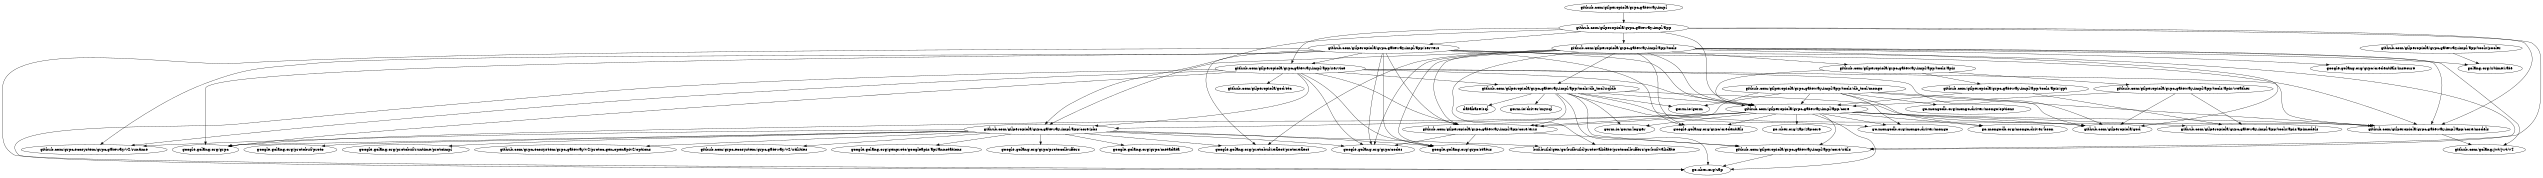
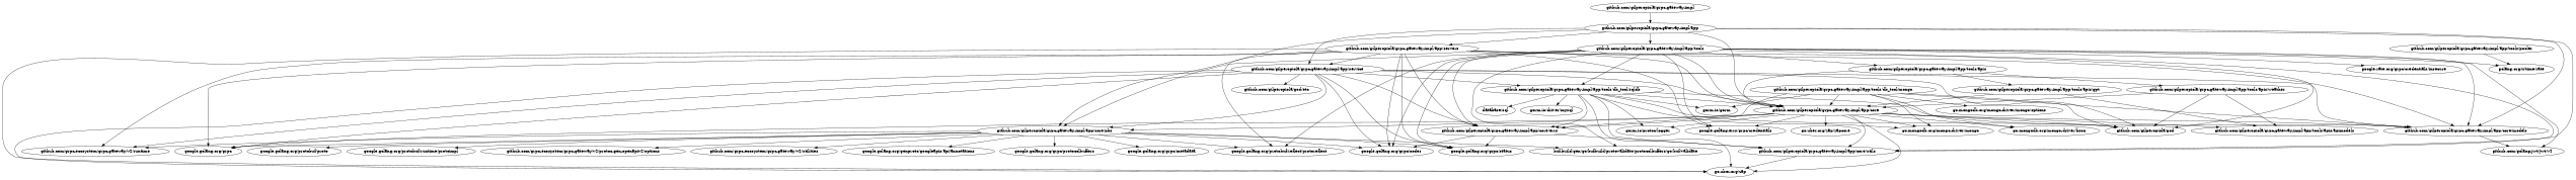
  digraph {
    "github.com/gilperopiola/grpc-gateway-impl"
    "github.com/gilperopiola/grpc-gateway-impl/app"
    "github.com/gilperopiola/grpc-gateway-impl/app/core"
    "github.com/gilperopiola/grpc-gateway-impl/app/core/models"
    "github.com/gilperopiola/grpc-gateway-impl/app/core/pbs"
    "github.com/gilperopiola/grpc-gateway-impl/app/core/utils"
    "github.com/gilperopiola/grpc-gateway-impl/app/servers"
    "github.com/gilperopiola/grpc-gateway-impl/app/service"
    "github.com/gilperopiola/grpc-gateway-impl/app/tools"
    "github.com/gilperopiola/god"
    "github.com/gilperopiola/grpc-gateway-impl/app/core/errs"
    "github.com/gilperopiola/grpc-gateway-impl/app/tools/apis/apimodels"
    "go.mongodb.org/mongo-driver/bson"
    "go.mongodb.org/mongo-driver/mongo"
    "go.uber.org/zap"
    "go.uber.org/zap/zapcore"
    "google.golang.org/grpc"
-   "google.golang.org/grpc/credentials"
-   "gorm.io/gorm/logger"
+   "google.golang.org/grpc/credentials" [label="google.golang.errs/grpc/credentials"]
+   "gorm.io/gorm/logger" [label="gorm.io/protoc/logger"]
    "github.com/golang-jwt/jwt/v4"
    "google.golang.org/grpc/codes"
    "google.golang.org/grpc/status"
    "buf.build/gen/go/bufbuild/protovalidate/protocolbuffers/go/buf/validate"
    "github.com/grpc-ecosystem/grpc-gateway/v2/protoc-gen-openapiv2/options"
    "github.com/grpc-ecosystem/grpc-gateway/v2/runtime"
    "github.com/grpc-ecosystem/grpc-gateway/v2/utilities"
    "google.golang.org/genproto/googleapis/api/annotations"
    n28 [label="google.golang.org/grpc/protocolbuffers"]
    "google.golang.org/grpc/metadata"
    "google.golang.org/protobuf/proto"
    "google.golang.org/protobuf/reflect/protoreflect"
    "google.golang.org/protobuf/runtime/protoimpl"
    "github.com/gilperopiola/god/etc"
    "github.com/gilperopiola/grpc-gateway-impl/app/tools/db_tool/sqldb"
    "github.com/gilperopiola/grpc-gateway-impl/app/tools/apis"
    "golang.org/x/time/rate"
-   "google.golang.org/grpc/credentials/insecure"
+   "google.golang.org/grpc/credentials/insecure" [label="google.rate.org/grpc/credentials/insecure"]
    "gorm.io/gorm"
    "database/sql"
    "gorm.io/driver/mysql"
    "github.com/gilperopiola/grpc-gateway-impl/app/tools/apis/gpt"
    "github.com/gilperopiola/grpc-gateway-impl/app/tools/apis/weather"
    "github.com/gilperopiola/grpc-gateway-impl/app/tools/db_tool/mongo"
    "go.mongodb.org/mongo-driver/mongo/options"
    "github.com/gilperopiola/grpc-gateway-impl/app/tools/pooler"
    "github.com/gilperopiola/grpc-gateway-impl" -> "github.com/gilperopiola/grpc-gateway-impl/app"
    "github.com/gilperopiola/grpc-gateway-impl/app" -> "github.com/gilperopiola/grpc-gateway-impl/app/core"
    "github.com/gilperopiola/grpc-gateway-impl/app" -> "github.com/gilperopiola/grpc-gateway-impl/app/core/models"
    "github.com/gilperopiola/grpc-gateway-impl/app" -> "github.com/gilperopiola/grpc-gateway-impl/app/core/pbs"
    "github.com/gilperopiola/grpc-gateway-impl/app" -> "github.com/gilperopiola/grpc-gateway-impl/app/core/utils"
    "github.com/gilperopiola/grpc-gateway-impl/app" -> "github.com/gilperopiola/grpc-gateway-impl/app/servers"
    "github.com/gilperopiola/grpc-gateway-impl/app" -> "github.com/gilperopiola/grpc-gateway-impl/app/service"
    "github.com/gilperopiola/grpc-gateway-impl/app" -> "github.com/gilperopiola/grpc-gateway-impl/app/tools"
    "github.com/gilperopiola/grpc-gateway-impl/app/core" -> "github.com/gilperopiola/grpc-gateway-impl/app/core/models"
    "github.com/gilperopiola/grpc-gateway-impl/app/core" -> "github.com/gilperopiola/grpc-gateway-impl/app/core/pbs"
    "github.com/gilperopiola/grpc-gateway-impl/app/core" -> "github.com/gilperopiola/grpc-gateway-impl/app/core/utils"
    "github.com/gilperopiola/grpc-gateway-impl/app/core" -> "github.com/gilperopiola/god"
    "github.com/gilperopiola/grpc-gateway-impl/app/core" -> "github.com/gilperopiola/grpc-gateway-impl/app/core/errs"
    "github.com/gilperopiola/grpc-gateway-impl/app/core" -> "github.com/gilperopiola/grpc-gateway-impl/app/tools/apis/apimodels"
    "github.com/gilperopiola/grpc-gateway-impl/app/core" -> "go.mongodb.org/mongo-driver/bson"
    "github.com/gilperopiola/grpc-gateway-impl/app/core" -> "go.mongodb.org/mongo-driver/mongo"
    "github.com/gilperopiola/grpc-gateway-impl/app/core" -> "go.uber.org/zap"
    "github.com/gilperopiola/grpc-gateway-impl/app/core" -> "go.uber.org/zap/zapcore"
    "github.com/gilperopiola/grpc-gateway-impl/app/core" -> "google.golang.org/grpc"
    "github.com/gilperopiola/grpc-gateway-impl/app/core" -> "google.golang.org/grpc/credentials"
    "github.com/gilperopiola/grpc-gateway-impl/app/core" -> "gorm.io/gorm/logger"
    "github.com/gilperopiola/grpc-gateway-impl/app/core/models" -> "github.com/golang-jwt/jwt/v4"
    "github.com/gilperopiola/grpc-gateway-impl/app/core/pbs" -> "google.golang.org/grpc"
    "github.com/gilperopiola/grpc-gateway-impl/app/core/pbs" -> "google.golang.org/grpc/codes"
    "github.com/gilperopiola/grpc-gateway-impl/app/core/pbs" -> "google.golang.org/grpc/status"
    "github.com/gilperopiola/grpc-gateway-impl/app/core/pbs" -> "buf.build/gen/go/bufbuild/protovalidate/protocolbuffers/go/buf/validate"
    "github.com/gilperopiola/grpc-gateway-impl/app/core/pbs" -> "github.com/grpc-ecosystem/grpc-gateway/v2/protoc-gen-openapiv2/options"
    "github.com/gilperopiola/grpc-gateway-impl/app/core/pbs" -> "github.com/grpc-ecosystem/grpc-gateway/v2/runtime"
    "github.com/gilperopiola/grpc-gateway-impl/app/core/pbs" -> "github.com/grpc-ecosystem/grpc-gateway/v2/utilities"
    "github.com/gilperopiola/grpc-gateway-impl/app/core/pbs" -> "google.golang.org/genproto/googleapis/api/annotations"
    "github.com/gilperopiola/grpc-gateway-impl/app/core/pbs" -> n28
    "github.com/gilperopiola/grpc-gateway-impl/app/core/pbs" -> "google.golang.org/grpc/metadata"
    "github.com/gilperopiola/grpc-gateway-impl/app/core/pbs" -> "google.golang.org/protobuf/proto"
    "github.com/gilperopiola/grpc-gateway-impl/app/core/pbs" -> "google.golang.org/protobuf/reflect/protoreflect"
    "github.com/gilperopiola/grpc-gateway-impl/app/core/pbs" -> "google.golang.org/protobuf/runtime/protoimpl"
    "github.com/gilperopiola/grpc-gateway-impl/app/core/utils" -> "go.uber.org/zap"
    "github.com/gilperopiola/grpc-gateway-impl/app/servers" -> "github.com/gilperopiola/grpc-gateway-impl/app/core"
    "github.com/gilperopiola/grpc-gateway-impl/app/servers" -> "github.com/gilperopiola/grpc-gateway-impl/app/core/models"
    "github.com/gilperopiola/grpc-gateway-impl/app/servers" -> "github.com/gilperopiola/grpc-gateway-impl/app/core/utils"
    "github.com/gilperopiola/grpc-gateway-impl/app/servers" -> "github.com/gilperopiola/grpc-gateway-impl/app/service"
    "github.com/gilperopiola/grpc-gateway-impl/app/servers" -> "github.com/gilperopiola/grpc-gateway-impl/app/core/errs"
    "github.com/gilperopiola/grpc-gateway-impl/app/servers" -> "go.uber.org/zap"
    "github.com/gilperopiola/grpc-gateway-impl/app/servers" -> "google.golang.org/grpc"
    "github.com/gilperopiola/grpc-gateway-impl/app/servers" -> "google.golang.org/grpc/credentials"
    "github.com/gilperopiola/grpc-gateway-impl/app/servers" -> "google.golang.org/grpc/codes"
    "github.com/gilperopiola/grpc-gateway-impl/app/servers" -> "google.golang.org/grpc/status"
    "github.com/gilperopiola/grpc-gateway-impl/app/servers" -> "github.com/grpc-ecosystem/grpc-gateway/v2/runtime"
    "github.com/gilperopiola/grpc-gateway-impl/app/servers" -> "google.golang.org/protobuf/reflect/protoreflect"
    "github.com/gilperopiola/grpc-gateway-impl/app/service" -> "github.com/gilperopiola/grpc-gateway-impl/app/core"
    "github.com/gilperopiola/grpc-gateway-impl/app/service" -> "github.com/gilperopiola/grpc-gateway-impl/app/core/models"
    "github.com/gilperopiola/grpc-gateway-impl/app/service" -> "github.com/gilperopiola/grpc-gateway-impl/app/core/pbs"
    "github.com/gilperopiola/grpc-gateway-impl/app/service" -> "github.com/gilperopiola/god"
    "github.com/gilperopiola/grpc-gateway-impl/app/service" -> "github.com/gilperopiola/grpc-gateway-impl/app/core/errs"
    "github.com/gilperopiola/grpc-gateway-impl/app/service" -> "go.uber.org/zap"
    "github.com/gilperopiola/grpc-gateway-impl/app/service" -> "google.golang.org/grpc"
    "github.com/gilperopiola/grpc-gateway-impl/app/service" -> "google.golang.org/grpc/codes"
    "github.com/gilperopiola/grpc-gateway-impl/app/service" -> "google.golang.org/grpc/status"
    "github.com/gilperopiola/grpc-gateway-impl/app/service" -> "github.com/grpc-ecosystem/grpc-gateway/v2/runtime"
    "github.com/gilperopiola/grpc-gateway-impl/app/service" -> "github.com/gilperopiola/god/etc"
    "github.com/gilperopiola/grpc-gateway-impl/app/service" -> "github.com/gilperopiola/grpc-gateway-impl/app/tools/db_tool/sqldb"
    "github.com/gilperopiola/grpc-gateway-impl/app/tools" -> "github.com/gilperopiola/grpc-gateway-impl/app/core"
    "github.com/gilperopiola/grpc-gateway-impl/app/tools" -> "github.com/gilperopiola/grpc-gateway-impl/app/core/models"
    "github.com/gilperopiola/grpc-gateway-impl/app/tools" -> "github.com/gilperopiola/grpc-gateway-impl/app/core/pbs"
    "github.com/gilperopiola/grpc-gateway-impl/app/tools" -> "github.com/gilperopiola/god"
    "github.com/gilperopiola/grpc-gateway-impl/app/tools" -> "github.com/gilperopiola/grpc-gateway-impl/app/core/errs"
    "github.com/gilperopiola/grpc-gateway-impl/app/tools" -> "google.golang.org/grpc/credentials"
    "github.com/gilperopiola/grpc-gateway-impl/app/tools" -> "github.com/golang-jwt/jwt/v4"
    "github.com/gilperopiola/grpc-gateway-impl/app/tools" -> "google.golang.org/grpc/codes"
    "github.com/gilperopiola/grpc-gateway-impl/app/tools" -> "google.golang.org/grpc/status"
    "github.com/gilperopiola/grpc-gateway-impl/app/tools" -> "buf.build/gen/go/bufbuild/protovalidate/protocolbuffers/go/buf/validate"
    "github.com/gilperopiola/grpc-gateway-impl/app/tools" -> "google.golang.org/protobuf/reflect/protoreflect"
    "github.com/gilperopiola/grpc-gateway-impl/app/tools" -> "github.com/gilperopiola/grpc-gateway-impl/app/tools/db_tool/sqldb"
    "github.com/gilperopiola/grpc-gateway-impl/app/tools" -> "github.com/gilperopiola/grpc-gateway-impl/app/tools/apis"
    "github.com/gilperopiola/grpc-gateway-impl/app/tools" -> "golang.org/x/time/rate"
    "github.com/gilperopiola/grpc-gateway-impl/app/tools" -> "google.golang.org/grpc/credentials/insecure"
    "github.com/gilperopiola/grpc-gateway-impl/app/core/errs" -> "github.com/gilperopiola/grpc-gateway-impl/app/core/utils"
    "github.com/gilperopiola/grpc-gateway-impl/app/core/errs" -> "google.golang.org/grpc/codes"
    "github.com/gilperopiola/grpc-gateway-impl/app/core/errs" -> "google.golang.org/grpc/status"
    "github.com/gilperopiola/grpc-gateway-impl/app/tools/db_tool/sqldb" -> "github.com/gilperopiola/grpc-gateway-impl/app/core"
    "github.com/gilperopiola/grpc-gateway-impl/app/tools/db_tool/sqldb" -> "github.com/gilperopiola/grpc-gateway-impl/app/core/models"
    "github.com/gilperopiola/grpc-gateway-impl/app/tools/db_tool/sqldb" -> "github.com/gilperopiola/grpc-gateway-impl/app/core/utils"
    "github.com/gilperopiola/grpc-gateway-impl/app/tools/db_tool/sqldb" -> "github.com/gilperopiola/god"
    "github.com/gilperopiola/grpc-gateway-impl/app/tools/db_tool/sqldb" -> "github.com/gilperopiola/grpc-gateway-impl/app/core/errs"
    "github.com/gilperopiola/grpc-gateway-impl/app/tools/db_tool/sqldb" -> "go.mongodb.org/mongo-driver/mongo"
    "github.com/gilperopiola/grpc-gateway-impl/app/tools/db_tool/sqldb" -> "go.uber.org/zap"
    "github.com/gilperopiola/grpc-gateway-impl/app/tools/db_tool/sqldb" -> "gorm.io/gorm/logger"
    "github.com/gilperopiola/grpc-gateway-impl/app/tools/db_tool/sqldb" -> "gorm.io/gorm"
    "github.com/gilperopiola/grpc-gateway-impl/app/tools/db_tool/sqldb" -> "database/sql"
    "github.com/gilperopiola/grpc-gateway-impl/app/tools/db_tool/sqldb" -> "gorm.io/driver/mysql"
    "github.com/gilperopiola/grpc-gateway-impl/app/tools/apis" -> "github.com/gilperopiola/grpc-gateway-impl/app/core"
    "github.com/gilperopiola/grpc-gateway-impl/app/tools/apis" -> "github.com/gilperopiola/grpc-gateway-impl/app/tools/apis/gpt"
    "github.com/gilperopiola/grpc-gateway-impl/app/tools/apis" -> "github.com/gilperopiola/grpc-gateway-impl/app/tools/apis/weather"
    "github.com/gilperopiola/grpc-gateway-impl/app/tools/apis/gpt" -> "github.com/gilperopiola/grpc-gateway-impl/app/core"
    "github.com/gilperopiola/grpc-gateway-impl/app/tools/apis/gpt" -> "github.com/gilperopiola/grpc-gateway-impl/app/tools/apis/apimodels"
    "github.com/gilperopiola/grpc-gateway-impl/app/tools/apis/weather" -> "github.com/gilperopiola/grpc-gateway-impl/app/core"
    "github.com/gilperopiola/grpc-gateway-impl/app/tools/apis/weather" -> "github.com/gilperopiola/god"
    "github.com/gilperopiola/grpc-gateway-impl/app/tools/apis/weather" -> "github.com/gilperopiola/grpc-gateway-impl/app/tools/apis/apimodels"
    "github.com/gilperopiola/grpc-gateway-impl/app/tools/db_tool/mongo" -> "github.com/gilperopiola/grpc-gateway-impl/app/core"
    "github.com/gilperopiola/grpc-gateway-impl/app/tools/db_tool/mongo" -> "github.com/gilperopiola/grpc-gateway-impl/app/core/models"
    "github.com/gilperopiola/grpc-gateway-impl/app/tools/db_tool/mongo" -> "github.com/gilperopiola/god"
    "github.com/gilperopiola/grpc-gateway-impl/app/tools/db_tool/mongo" -> "github.com/gilperopiola/grpc-gateway-impl/app/core/errs"
    "github.com/gilperopiola/grpc-gateway-impl/app/tools/db_tool/mongo" -> "go.mongodb.org/mongo-driver/bson"
    "github.com/gilperopiola/grpc-gateway-impl/app/tools/db_tool/mongo" -> "go.mongodb.org/mongo-driver/mongo"
    "github.com/gilperopiola/grpc-gateway-impl/app/tools/db_tool/mongo" -> "gorm.io/gorm"
    "github.com/gilperopiola/grpc-gateway-impl/app/tools/db_tool/mongo" -> "go.mongodb.org/mongo-driver/mongo/options"
    "github.com/gilperopiola/grpc-gateway-impl/app/tools/pooler" -> "golang.org/x/time/rate"
  }
